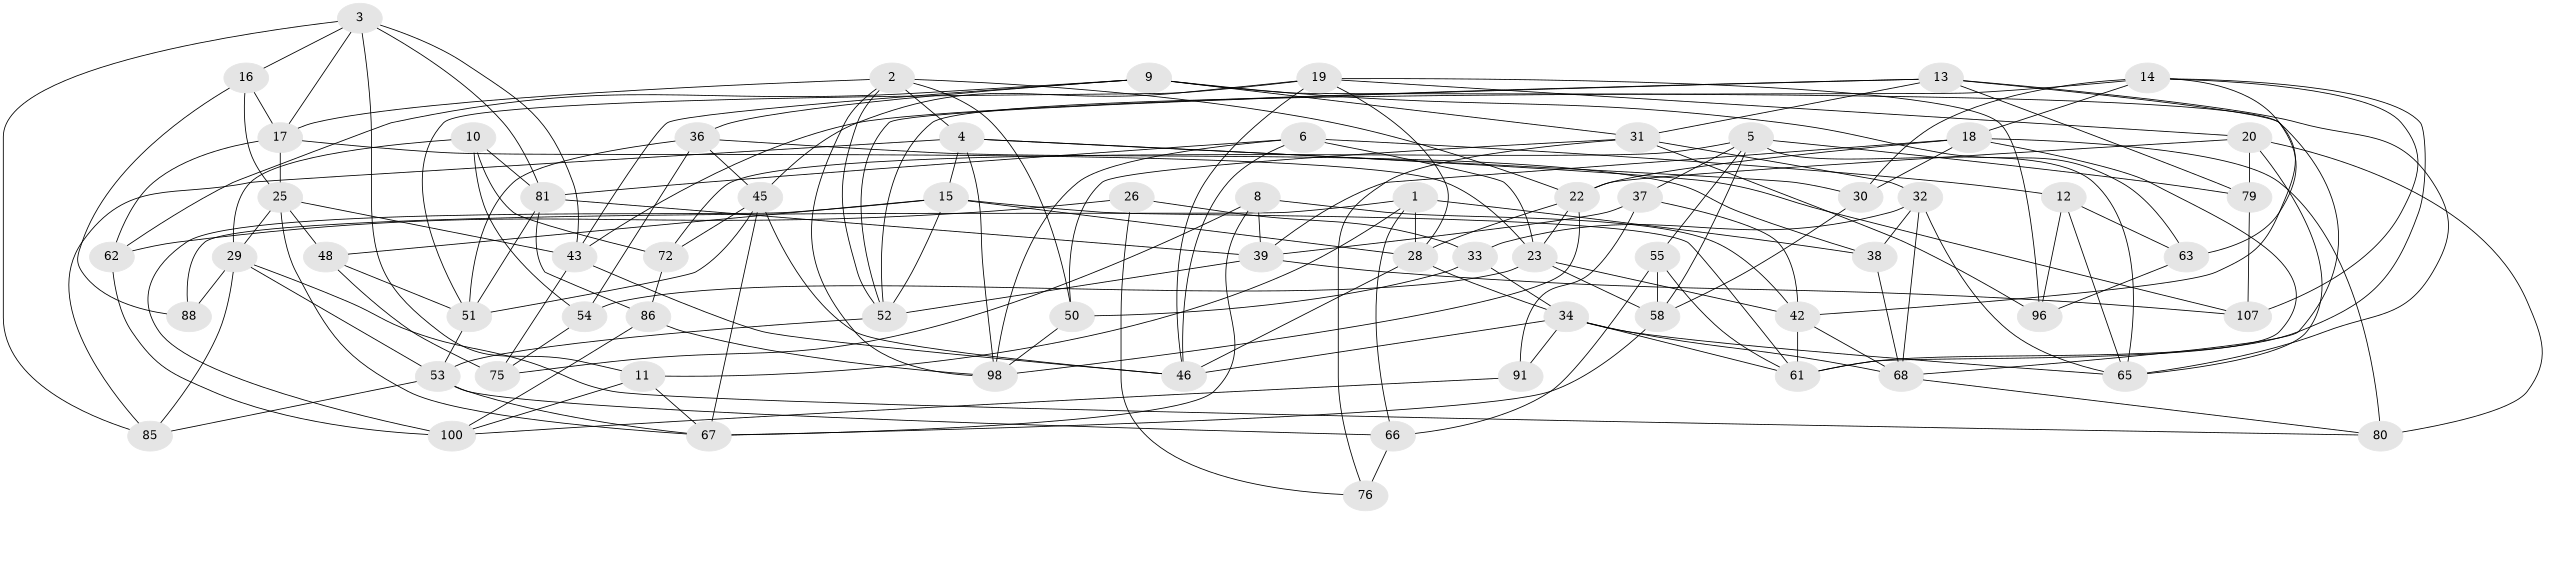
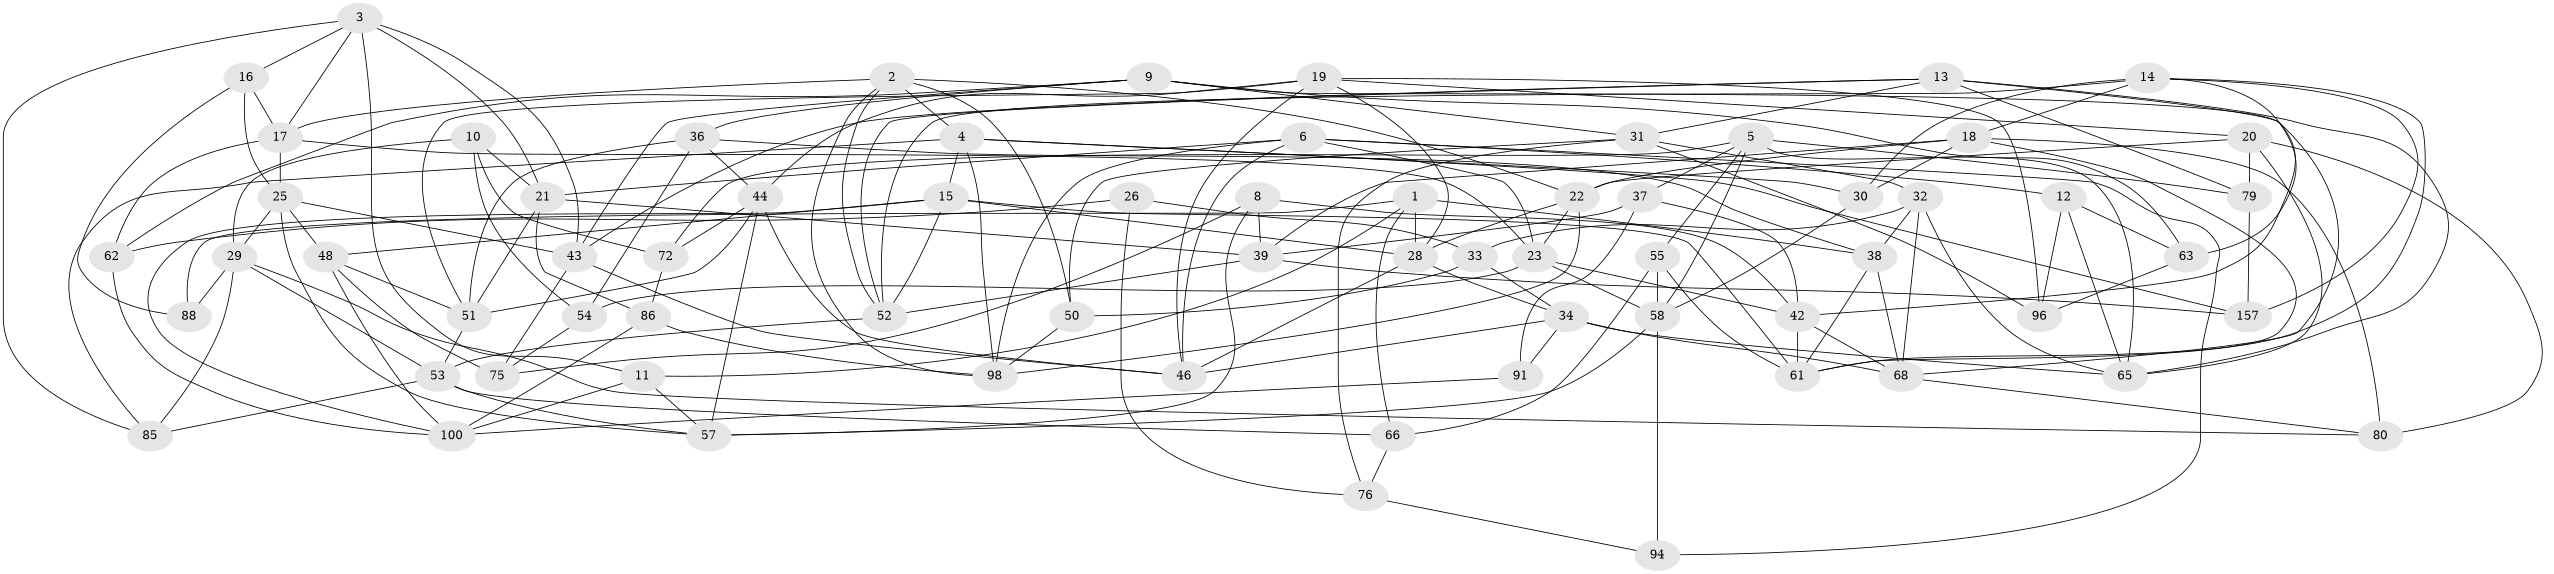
  graph {
    node [color=gray90 style=filled]
    1 [super="+81"]
    11
    28 [super="+89"]
    38 [super="+49"]
    66
    88
-   67 [super="+87"]
+   67 [super="+87" label=57]
    100 [super="+101"]
    46 [super="+69"]
    34 [super="+93"]
    68 [super="+110"]
    61 [super="+105"]
    76
    2 [super="+7"]
    4 [super="+59"]
    17 [super="+27"]
    22 [super="+97"]
    50
    52 [super="+57"]
    98 [super="+103"]
    85
    15 [super="+106"]
    30
-   107
+   107 [label=157]
    23 [super="+70"]
    62
    25 [super="+82"]
    53 [super="+60"]
    3 [super="+77"]
    16
-   21 [super="+35" label=81]
+   21 [super="+35"]
    43 [super="+71"]
    39 [super="+64"]
    51 [super="+102"]
    86
    75 [super="+99"]
    48 [super="+92"]
    58 [super="+95"]
    5 [super="+44"]
    37
    55
    65 [super="+108"]
    72
    79
    42 [super="+78"]
    91
+   94
    6 [super="+109"]
    12
    63
    96
    54
    8
    9 [super="+74"]
    31 [super="+47"]
    36 [super="+56"]
    32 [super="+83"]
-   45 [super="+73"]
+   45 [super="+73" label=44]
    80
    10
    29 [super="+40"]
    13 [super="+24"]
    14 [super="+84"]
    18 [super="+41"]
    19 [super="+90"]
    20 [super="+104"]
    33
    26
    1 -- 11
    1 -- 28
    1 -- 38
    1 -- 66
    1 -- 88 [weight=2]
    11 -- 67
    11 -- 100
    28 -- 46
    28 -- 34
    38 -- 68
-   34 -- 61
+   38 -- 61
    66 -- 76
    34 -- 46
    34 -- 68
    34 -- 65
    34 -- 91
    68 -- 80
+   76 -- 94
    2 -- 4
    2 -- 17
    2 -- 22
    2 -- 50
    2 -- 52
    2 -- 98
    4 -- 98
    4 -- 85
    4 -- 15
    4 -- 30
    4 -- 107
    17 -- 23
    17 -- 62
    17 -- 25
    22 -- 28
    22 -- 98
    22 -- 23
    50 -- 98
    52 -- 53
    15 -- 28
    15 -- 100
    15 -- 61
    15 -- 52
    15 -- 48
    30 -- 58
    23 -- 58
    23 -- 42
    23 -- 54
    62 -- 100
    25 -- 67
    25 -- 43
    25 -- 48
    25 -- 29
    53 -- 66
    53 -- 67
    53 -- 85
    3 -- 11
    3 -- 17
    3 -- 85
    3 -- 16
    3 -- 21
    3 -- 43
    16 -- 88
    16 -- 17
    16 -- 25
    21 -- 39
    21 -- 51
    21 -- 86
    43 -- 46
    43 -- 75
    39 -- 52
    39 -- 107
    51 -- 53
    86 -- 100
    86 -- 98
+   48 -- 100
    48 -- 51
    48 -- 75 [weight=2]
    58 -- 67
+   58 -- 94
    5 -- 58
    5 -- 37
    5 -- 55
    5 -- 65
    5 -- 72
    5 -- 79
    37 -- 39
    37 -- 42
    37 -- 91
    55 -- 66
    55 -- 61
    55 -- 58
    72 -- 86
    79 -- 107
    42 -- 68
    42 -- 61
    91 -- 100
    6 -- 46
    6 -- 98
    6 -- 23
    6 -- 21
+   6 -- 94
    6 -- 12
    12 -- 65
    12 -- 63
    12 -- 96
    63 -- 96
    54 -- 75
    8 -- 67
    8 -- 39
    8 -- 75
    8 -- 42
    9 -- 68
    9 -- 62
    9 -- 43
    9 -- 63
    9 -- 31
    9 -- 36
    31 -- 76
    31 -- 50
    31 -- 96
    31 -- 32
    36 -- 38 [weight=2]
    36 -- 51
    36 -- 54
    36 -- 45
    32 -- 38
    32 -- 68
    32 -- 65
    32 -- 33
    45 -- 67
    45 -- 46
    45 -- 51
    45 -- 72
    10 -- 21
    10 -- 72
    10 -- 54
    10 -- 29
    29 -- 88
    29 -- 85
    29 -- 53
    29 -- 80
    13 -- 52
    13 -- 43
    13 -- 65
    13 -- 79
    13 -- 42
    13 -- 31
    14 -- 61
    14 -- 52
    14 -- 30
    14 -- 107
    14 -- 63
    14 -- 18
    18 -- 61
    18 -- 22
    18 -- 30
    18 -- 39
    18 -- 80
    19 -- 28
    19 -- 46
    19 -- 51
    19 -- 96
    19 -- 45
    19 -- 20
    20 -- 22
    20 -- 65
    20 -- 79
    20 -- 80
    33 -- 34
    33 -- 50
    26 -- 76
    26 -- 62
    26 -- 33
  }
